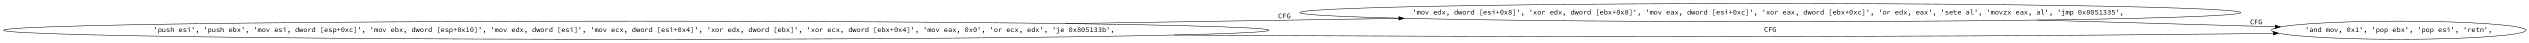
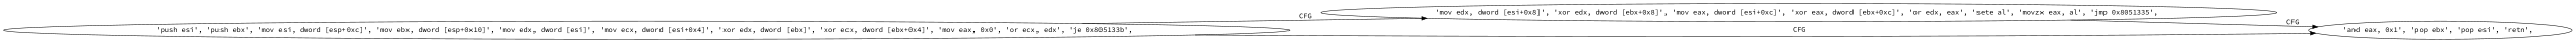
  digraph {
    rankdir=LR
    fontname="Source Code Pro"
    node [fontname="Source Code Pro"]
    edge [fontname="Source Code Pro"]
    n1 [label="'push esi', 'push ebx', 'mov esi, dword [esp+0xc]', 'mov ebx, dword [esp+0x10]', 'mov edx, dword [esi]', 'mov ecx, dword [esi+0x4]', 'xor edx, dword [ebx]', 'xor ecx, dword [ebx+0x4]', 'mov eax, 0x0', 'or ecx, edx', 'je 0x805133b', "]
    n2 [label="'mov edx, dword [esi+0x8]', 'xor edx, dword [ebx+0x8]', 'mov eax, dword [esi+0xc]', 'xor eax, dword [ebx+0xc]', 'or edx, eax', 'sete al', 'movzx eax, al', 'jmp 0x8051335', "]
-   n3 [label="'and mov, 0x1', 'pop ebx', 'pop esi', 'retn',"]
+   n3 [label="'and eax, 0x1', 'pop ebx', 'pop esi', 'retn', "]
    n1 -> n2 [label=CFG]
    n1 -> n3 [label=CFG]
    n2 -> n3 [label=CFG]
  }
